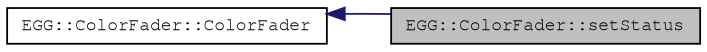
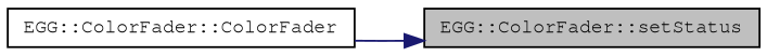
  digraph {
    rankdir=RL
    node [color=black fontname=FreeMono fontsize=10 shape=record style=filled]
    n1 [fillcolor=grey75 fontcolor=black height=0.2 label="EGG::ColorFader::setStatus" width=0.4]
    n2 [fillcolor=white height=0.2 label="EGG::ColorFader::ColorFader" width=0.4]
-   n2 -> n1 [color=midnightblue dir=back fontname=FreeMono fontsize=10 labelfontname=FreeMono labelfontsize=10 style=solid]
+   n1 -> n2 [color=midnightblue dir=back fontname=FreeMono fontsize=10 labelfontname=FreeMono labelfontsize=10 style=solid]
  }
